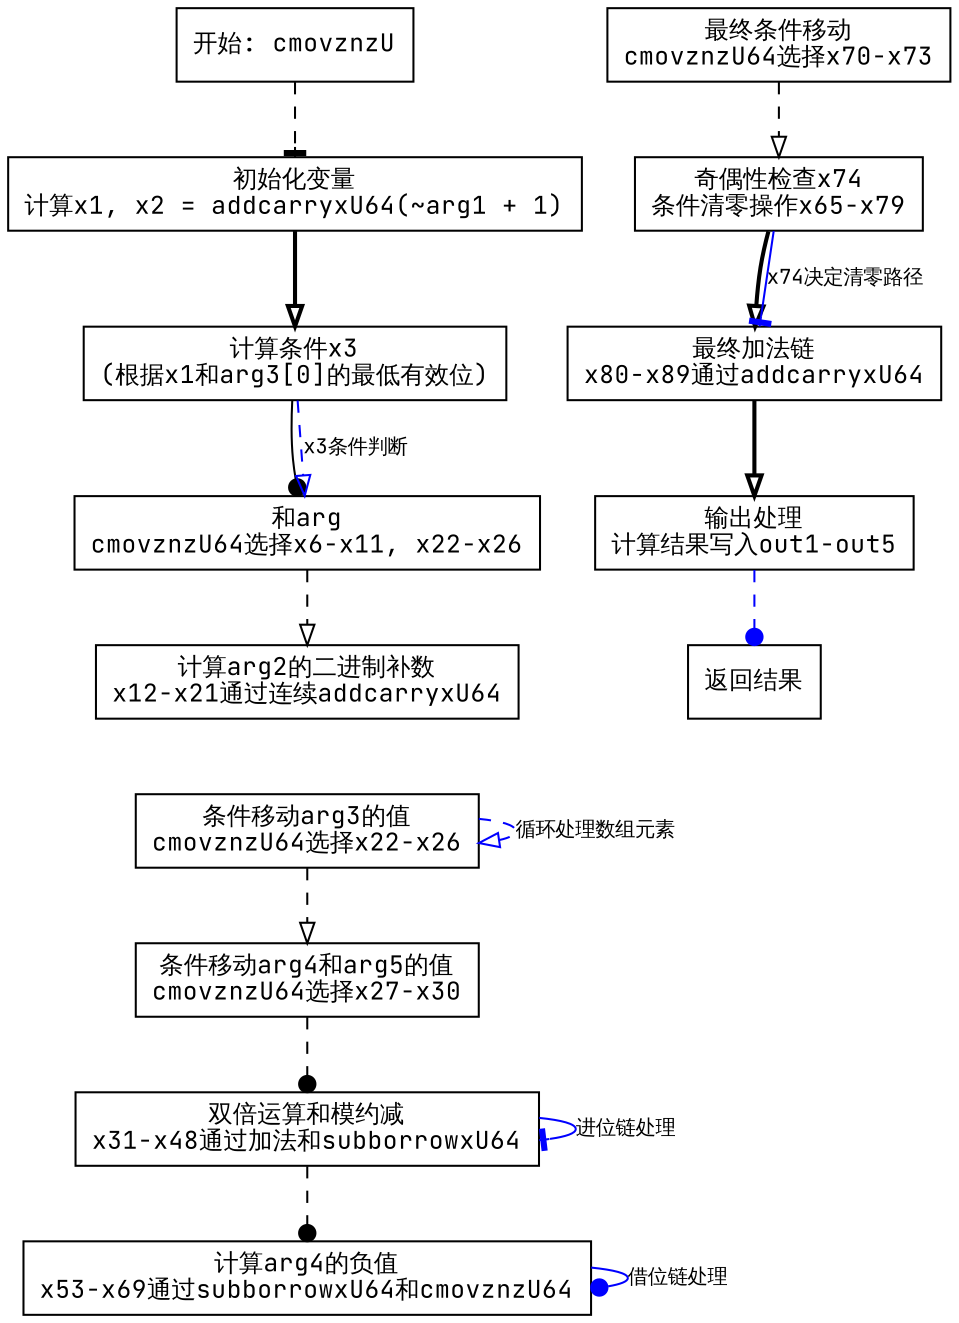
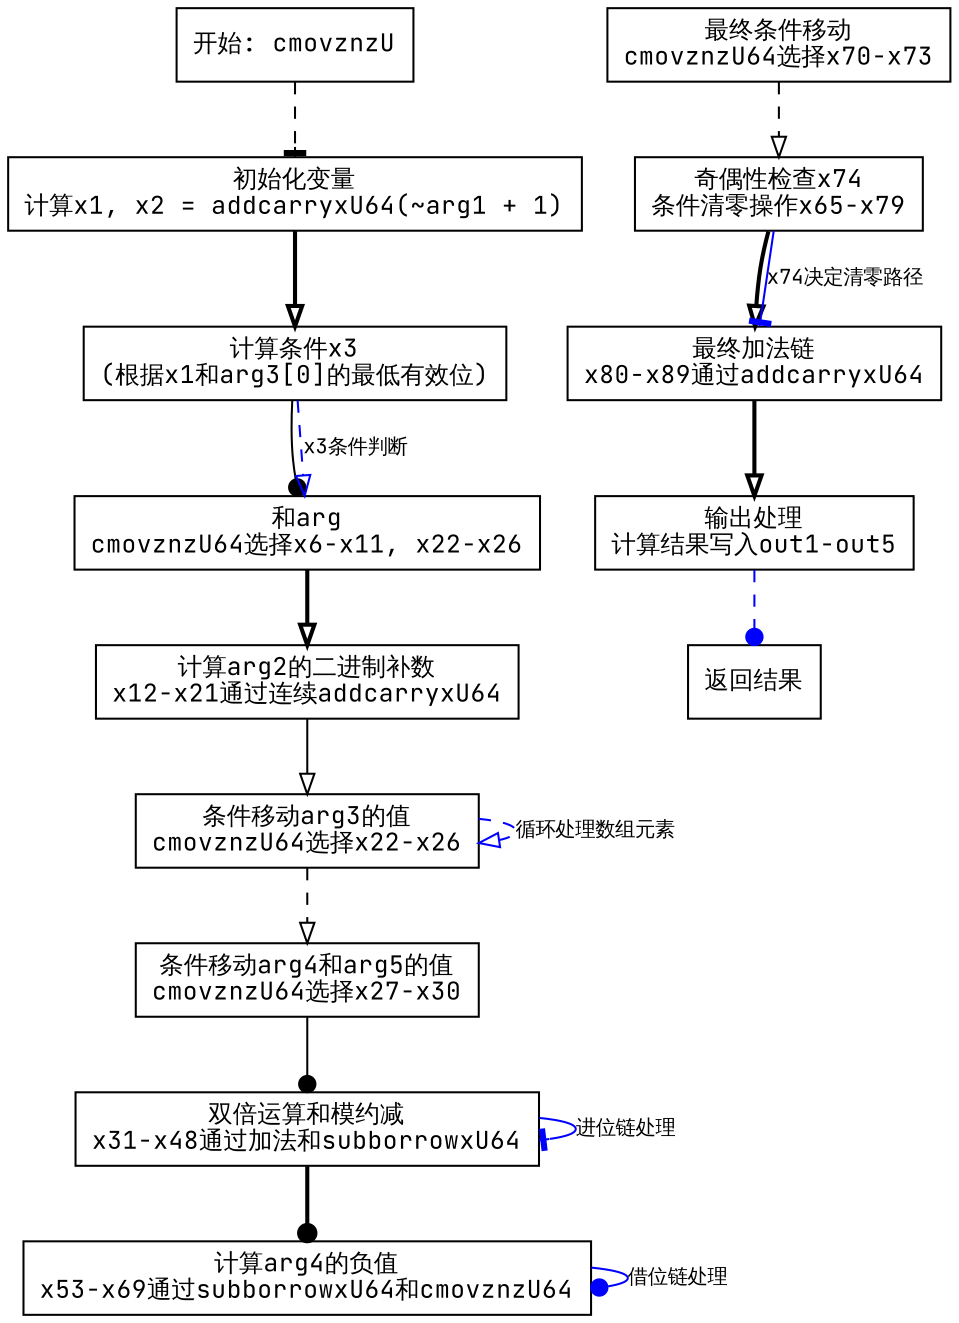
  digraph {
    fontname="JetBrains Mono"
    node [fontname="JetBrains Mono" fontsize=12 shape=rectangle]
    edge [arrowhead=onormal fontname="JetBrains Mono" fontsize=10 style=dashed]
    n1 [label="开始: cmovznzU"]
    n2 [label="初始化变量\n计算x1, x2 = addcarryxU64(~arg1 + 1)"]
    n3 [label="计算条件x3\n(根据x1和arg3[0]的最低有效位)"]
    n4 [label="和arg\ncmovznzU64选择x6-x11, x22-x26"]
    n5 [label="计算arg2的二进制补数\nx12-x21通过连续addcarryxU64"]
    n6 [label="条件移动arg3的值\ncmovznzU64选择x22-x26"]
    n7 [label="条件移动arg4和arg5的值\ncmovznzU64选择x27-x30"]
    n8 [label="双倍运算和模约减\nx31-x48通过加法和subborrowxU64"]
    n9 [label="计算arg4的负值\nx53-x69通过subborrowxU64和cmovznzU64"]
    n10 [label="最终条件移动\ncmovznzU64选择x70-x73"]
    n11 [label="奇偶性检查x74\n条件清零操作x65-x79"]
    n12 [label="最终加法链\nx80-x89通过addcarryxU64"]
    n13 [label="输出处理\n计算结果写入out1-out5"]
    n14 [label="返回结果"]
    n1 -> n2 [arrowhead=tee]
    n2 -> n3 [style=bold]
    n3 -> n4 [arrowhead=dot style=solid]
    n3 -> n4 [color=blue label="x3条件判断"]
-   n4 -> n5
+   n4 -> n5 [style=bold]
+   n5 -> n6 [style=solid]
    n6 -> n6 [color=blue label="循环处理数组元素"]
    n6 -> n7
-   n7 -> n8 [arrowhead=dot]
+   n7 -> n8 [arrowhead=dot style=solid]
    n8 -> n8 [arrowhead=tee color=blue label="进位链处理" style=solid]
-   n8 -> n9 [arrowhead=dot]
+   n8 -> n9 [arrowhead=dot style=bold]
    n9 -> n9 [arrowhead=dot color=blue label="借位链处理" style=solid]
    n10 -> n11
    n11 -> n12 [style=bold]
    n11 -> n12 [arrowhead=tee color=blue label="x74决定清零路径" style=solid]
    n12 -> n13 [style=bold]
    n13 -> n14 [arrowhead=dot color=blue]
  }
